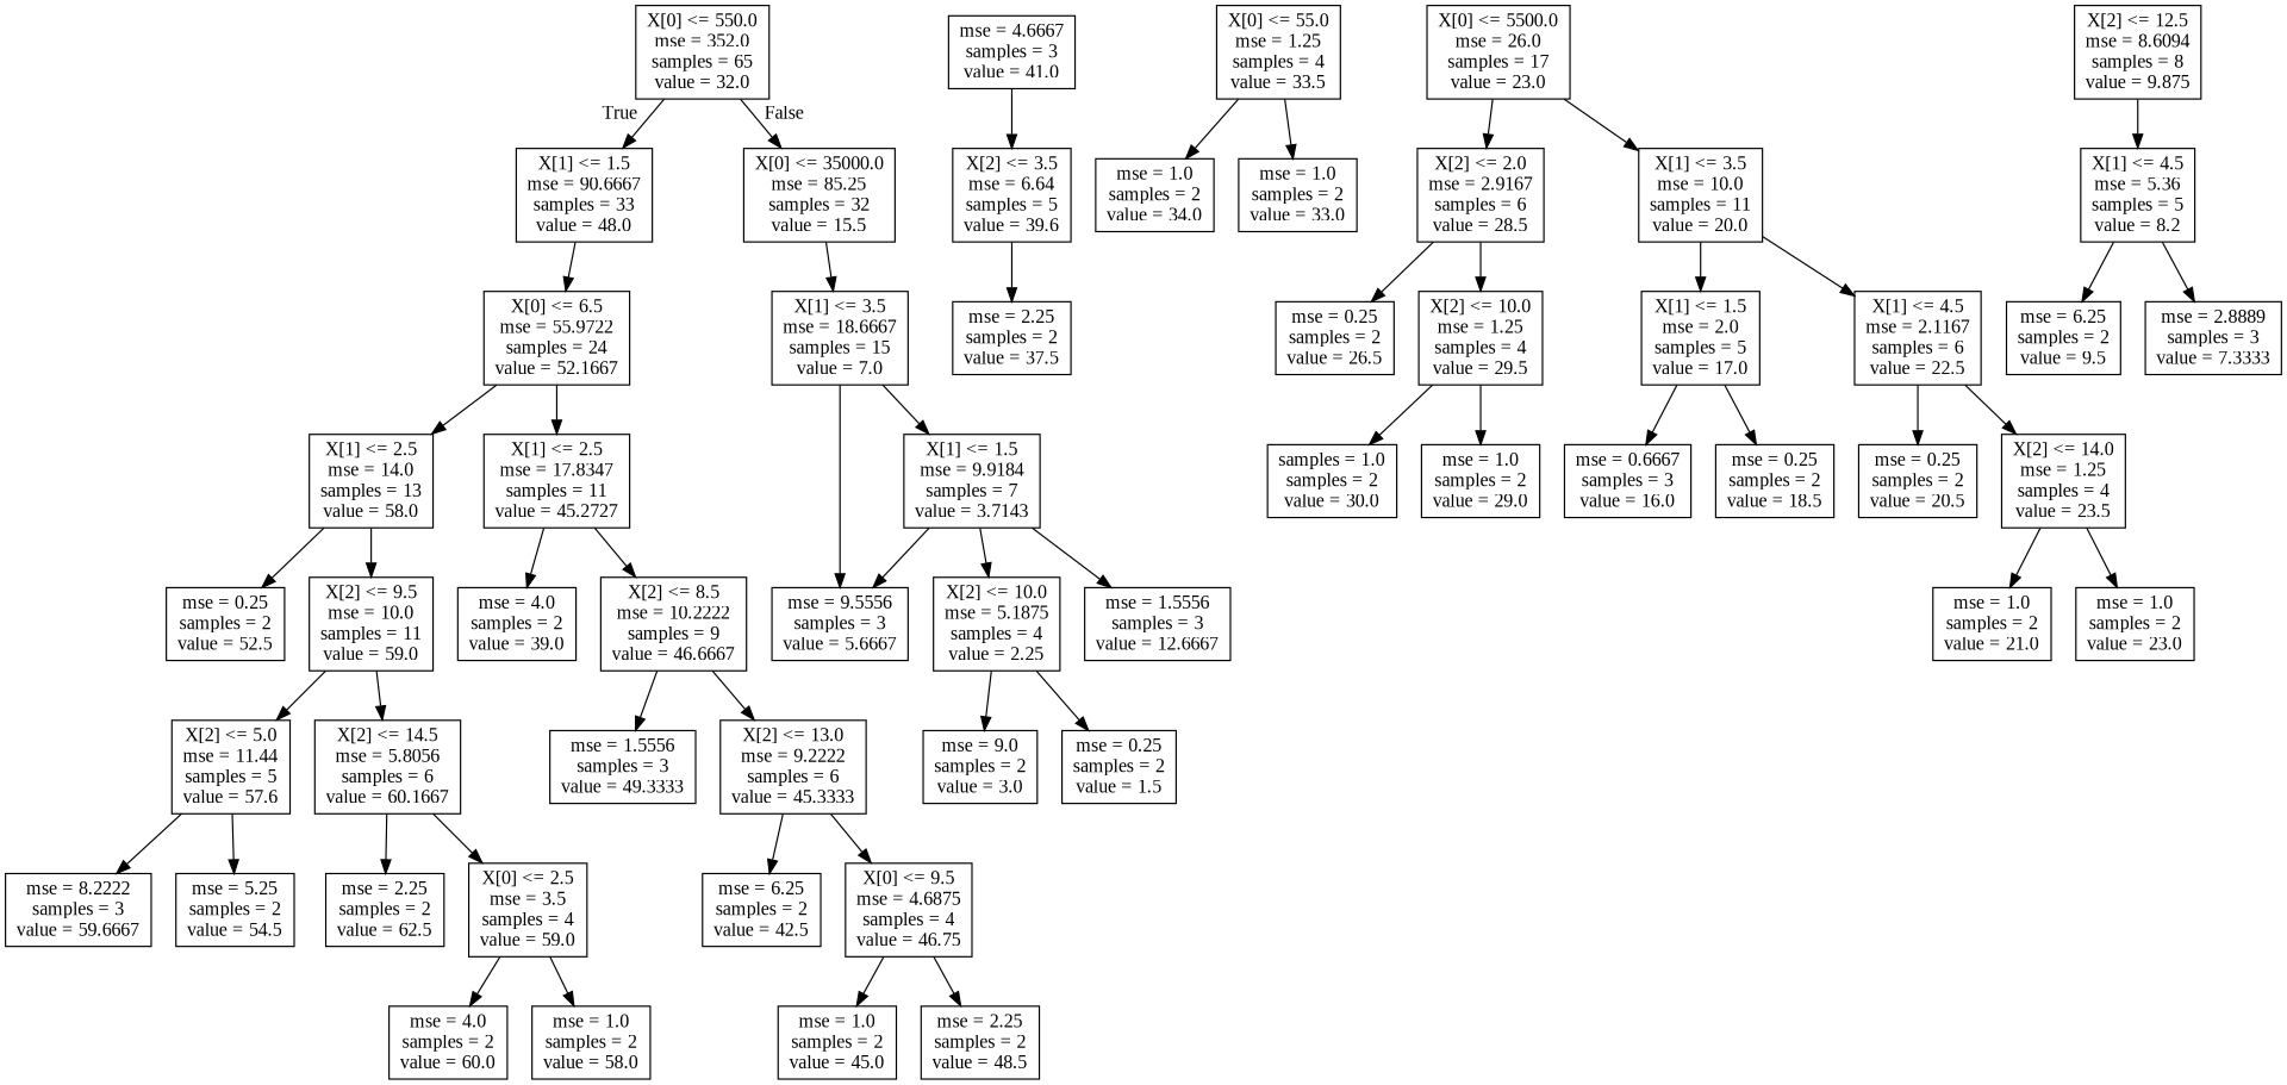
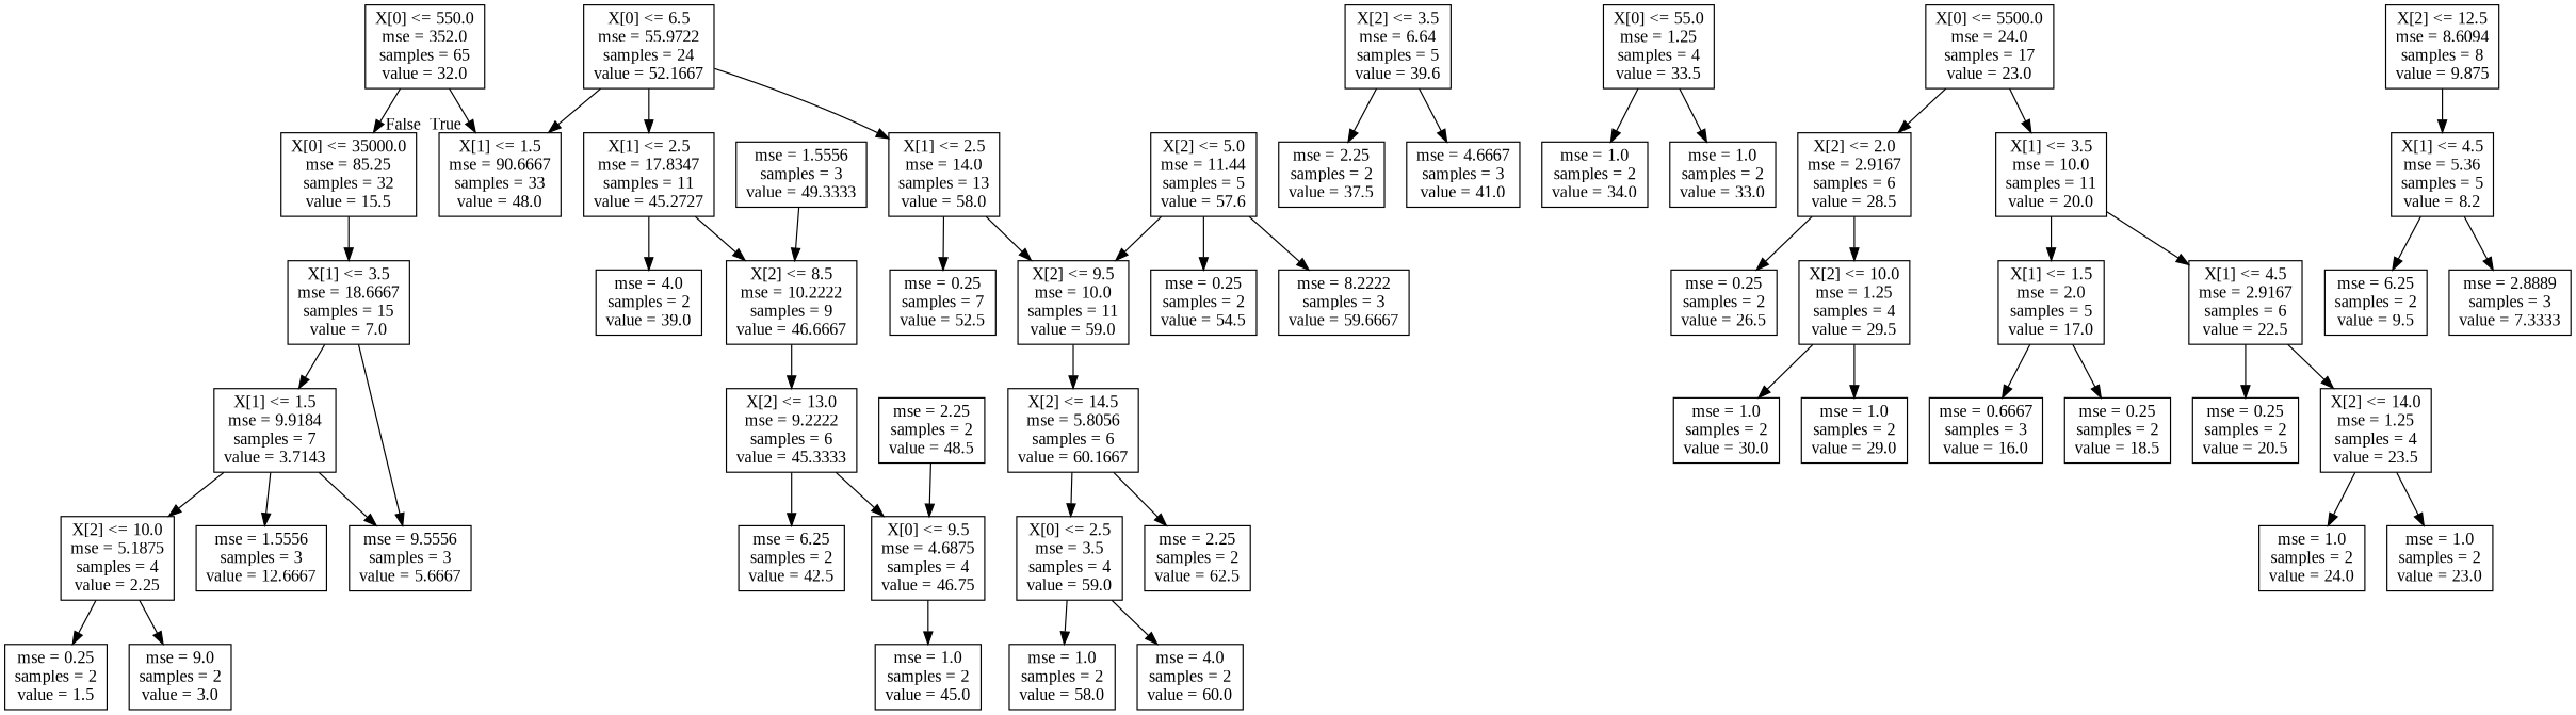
  digraph {
    fontname="Liberation Serif"
    node [fontname="Liberation Serif" shape=box]
    edge [fontname="Liberation Serif"]
    n1 [label="X[0] <= 550.0\nmse = 352.0\nsamples = 65\nvalue = 32.0"]
    n2 [label="X[1] <= 1.5\nmse = 90.6667\nsamples = 33\nvalue = 48.0"]
    n3 [label="X[0] <= 35000.0\nmse = 85.25\nsamples = 32\nvalue = 15.5"]
    n4 [label="X[0] <= 6.5\nmse = 55.9722\nsamples = 24\nvalue = 52.1667"]
    n5 [label="X[1] <= 3.5\nmse = 18.6667\nsamples = 15\nvalue = 7.0"]
    n6 [label="X[1] <= 2.5\nmse = 14.0\nsamples = 13\nvalue = 58.0"]
    n7 [label="X[1] <= 2.5\nmse = 17.8347\nsamples = 11\nvalue = 45.2727"]
    n8 [label="X[2] <= 3.5\nmse = 6.64\nsamples = 5\nvalue = 39.6"]
    n9 [label="mse = 2.25\nsamples = 2\nvalue = 37.5"]
    n10 [label="mse = 4.6667\nsamples = 3\nvalue = 41.0"]
    n11 [label="X[0] <= 55.0\nmse = 1.25\nsamples = 4\nvalue = 33.5"]
    n12 [label="mse = 1.0\nsamples = 2\nvalue = 34.0"]
    n13 [label="mse = 1.0\nsamples = 2\nvalue = 33.0"]
-   n14 [label="mse = 0.25\nsamples = 2\nvalue = 52.5"]
+   n14 [label="mse = 0.25\nsamples = 7\nvalue = 52.5"]
    n15 [label="X[2] <= 9.5\nmse = 10.0\nsamples = 11\nvalue = 59.0"]
    n16 [label="mse = 4.0\nsamples = 2\nvalue = 39.0"]
    n17 [label="X[2] <= 8.5\nmse = 10.2222\nsamples = 9\nvalue = 46.6667"]
    n18 [label="X[2] <= 5.0\nmse = 11.44\nsamples = 5\nvalue = 57.6"]
    n19 [label="X[2] <= 14.5\nmse = 5.8056\nsamples = 6\nvalue = 60.1667"]
    n20 [label="mse = 8.2222\nsamples = 3\nvalue = 59.6667"]
-   n21 [label="mse = 5.25\nsamples = 2\nvalue = 54.5"]
+   n21 [label="mse = 0.25\nsamples = 2\nvalue = 54.5"]
    n22 [label="mse = 2.25\nsamples = 2\nvalue = 62.5"]
    n23 [label="X[0] <= 2.5\nmse = 3.5\nsamples = 4\nvalue = 59.0"]
    n24 [label="mse = 4.0\nsamples = 2\nvalue = 60.0"]
    n25 [label="mse = 1.0\nsamples = 2\nvalue = 58.0"]
    n26 [label="mse = 1.5556\nsamples = 3\nvalue = 49.3333"]
    n27 [label="X[2] <= 13.0\nmse = 9.2222\nsamples = 6\nvalue = 45.3333"]
    n28 [label="mse = 6.25\nsamples = 2\nvalue = 42.5"]
    n29 [label="X[0] <= 9.5\nmse = 4.6875\nsamples = 4\nvalue = 46.75"]
    n30 [label="mse = 1.0\nsamples = 2\nvalue = 45.0"]
    n31 [label="mse = 2.25\nsamples = 2\nvalue = 48.5"]
-   n32 [label="X[0] <= 5500.0\nmse = 26.0\nsamples = 17\nvalue = 23.0"]
+   n32 [label="X[0] <= 5500.0\nmse = 24.0\nsamples = 17\nvalue = 23.0"]
    n33 [label="X[2] <= 2.0\nmse = 2.9167\nsamples = 6\nvalue = 28.5"]
    n34 [label="X[1] <= 3.5\nmse = 10.0\nsamples = 11\nvalue = 20.0"]
    n35 [label="X[1] <= 1.5\nmse = 9.9184\nsamples = 7\nvalue = 3.7143"]
    n36 [label="mse = 9.5556\nsamples = 3\nvalue = 5.6667"]
    n37 [label="mse = 0.25\nsamples = 2\nvalue = 26.5"]
    n38 [label="X[2] <= 10.0\nmse = 1.25\nsamples = 4\nvalue = 29.5"]
    n39 [label="X[1] <= 1.5\nmse = 2.0\nsamples = 5\nvalue = 17.0"]
-   n40 [label="X[1] <= 4.5\nmse = 2.1167\nsamples = 6\nvalue = 22.5"]
-   n41 [label="samples = 1.0\nsamples = 2\nvalue = 30.0"]
+   n40 [label="X[1] <= 4.5\nmse = 2.9167\nsamples = 6\nvalue = 22.5"]
+   n41 [label="mse = 1.0\nsamples = 2\nvalue = 30.0"]
    n42 [label="mse = 1.0\nsamples = 2\nvalue = 29.0"]
    n43 [label="mse = 0.6667\nsamples = 3\nvalue = 16.0"]
    n44 [label="mse = 0.25\nsamples = 2\nvalue = 18.5"]
    n45 [label="mse = 0.25\nsamples = 2\nvalue = 20.5"]
    n46 [label="X[2] <= 14.0\nmse = 1.25\nsamples = 4\nvalue = 23.5"]
-   n47 [label="mse = 1.0\nsamples = 2\nvalue = 21.0"]
+   n47 [label="mse = 1.0\nsamples = 2\nvalue = 24.0"]
    n48 [label="mse = 1.0\nsamples = 2\nvalue = 23.0"]
    n49 [label="X[2] <= 10.0\nmse = 5.1875\nsamples = 4\nvalue = 2.25"]
    n50 [label="mse = 1.5556\nsamples = 3\nvalue = 12.6667"]
    n51 [label="X[2] <= 12.5\nmse = 8.6094\nsamples = 8\nvalue = 9.875"]
    n52 [label="X[1] <= 4.5\nmse = 5.36\nsamples = 5\nvalue = 8.2"]
    n53 [label="mse = 9.0\nsamples = 2\nvalue = 3.0"]
    n54 [label="mse = 0.25\nsamples = 2\nvalue = 1.5"]
    n55 [label="mse = 6.25\nsamples = 2\nvalue = 9.5"]
    n56 [label="mse = 2.8889\nsamples = 3\nvalue = 7.3333"]
    n1 -> n2 [headlabel=True labelangle=45 labeldistance=2.5]
    n1 -> n3 [headlabel=False labelangle=-45 labeldistance=2.5]
-   n2 -> n4
+   n4 -> n2
    n3 -> n5
    n4 -> n6
    n4 -> n7
    n5 -> n35
    n5 -> n36
    n6 -> n14
    n6 -> n15
    n7 -> n16
    n7 -> n17
    n8 -> n9
-   n10 -> n8
+   n8 -> n10
    n11 -> n12
    n11 -> n13
-   n15 -> n18
+   n18 -> n15
    n15 -> n19
-   n17 -> n26
+   n26 -> n17
    n17 -> n27
    n18 -> n20
    n18 -> n21
    n19 -> n22
    n19 -> n23
    n23 -> n24
    n23 -> n25
    n27 -> n28
    n27 -> n29
    n29 -> n30
-   n29 -> n31
+   n31 -> n29
    n32 -> n33
    n32 -> n34
    n33 -> n37
    n33 -> n38
    n34 -> n39
    n34 -> n40
    n35 -> n36
    n35 -> n49
    n35 -> n50
    n38 -> n41
    n38 -> n42
    n39 -> n43
    n39 -> n44
    n40 -> n45
    n40 -> n46
    n46 -> n47
    n46 -> n48
    n49 -> n53
    n49 -> n54
    n51 -> n52
    n52 -> n55
    n52 -> n56
  }
